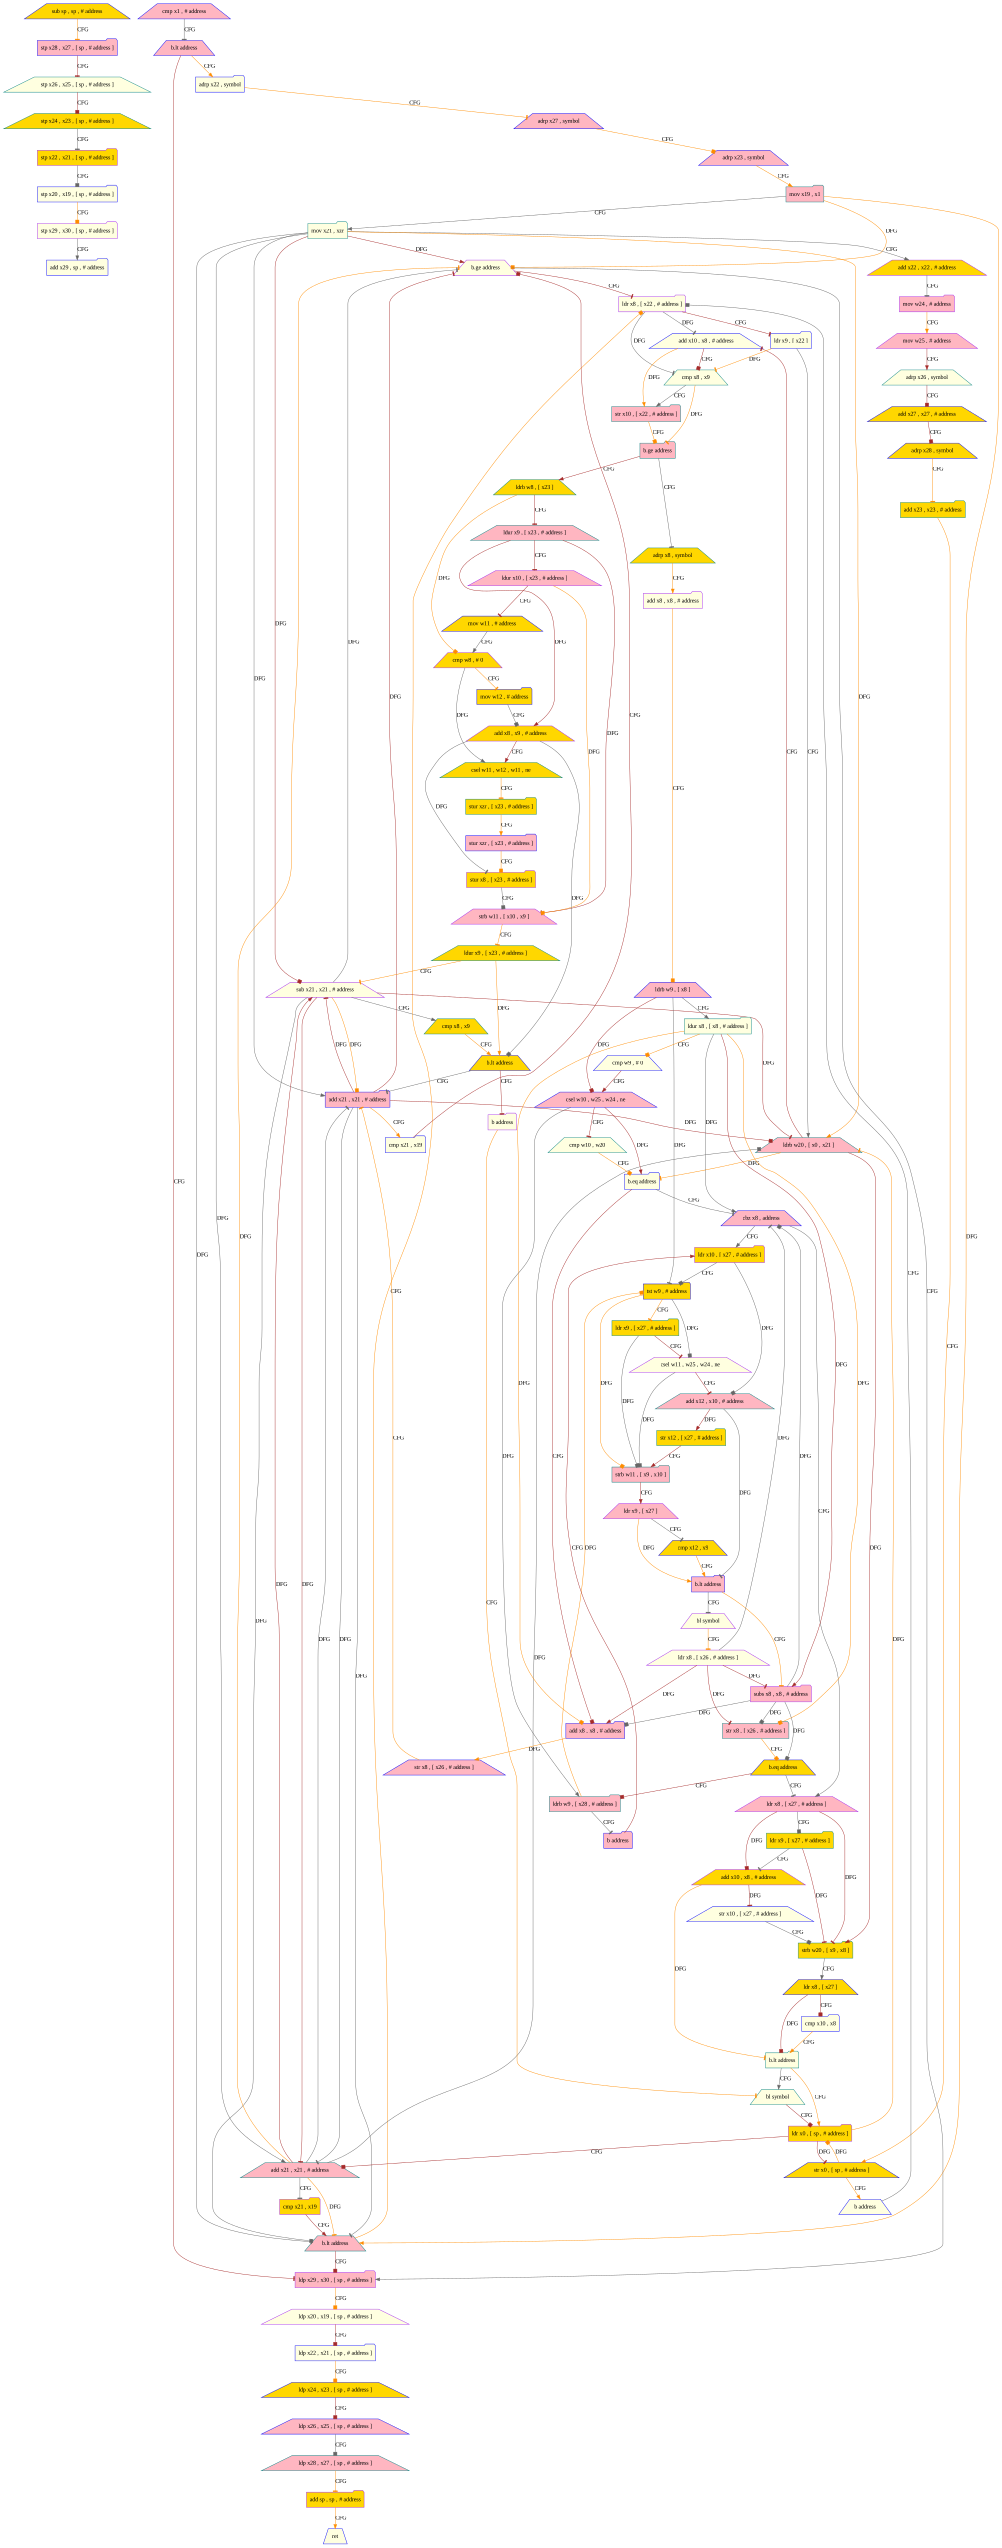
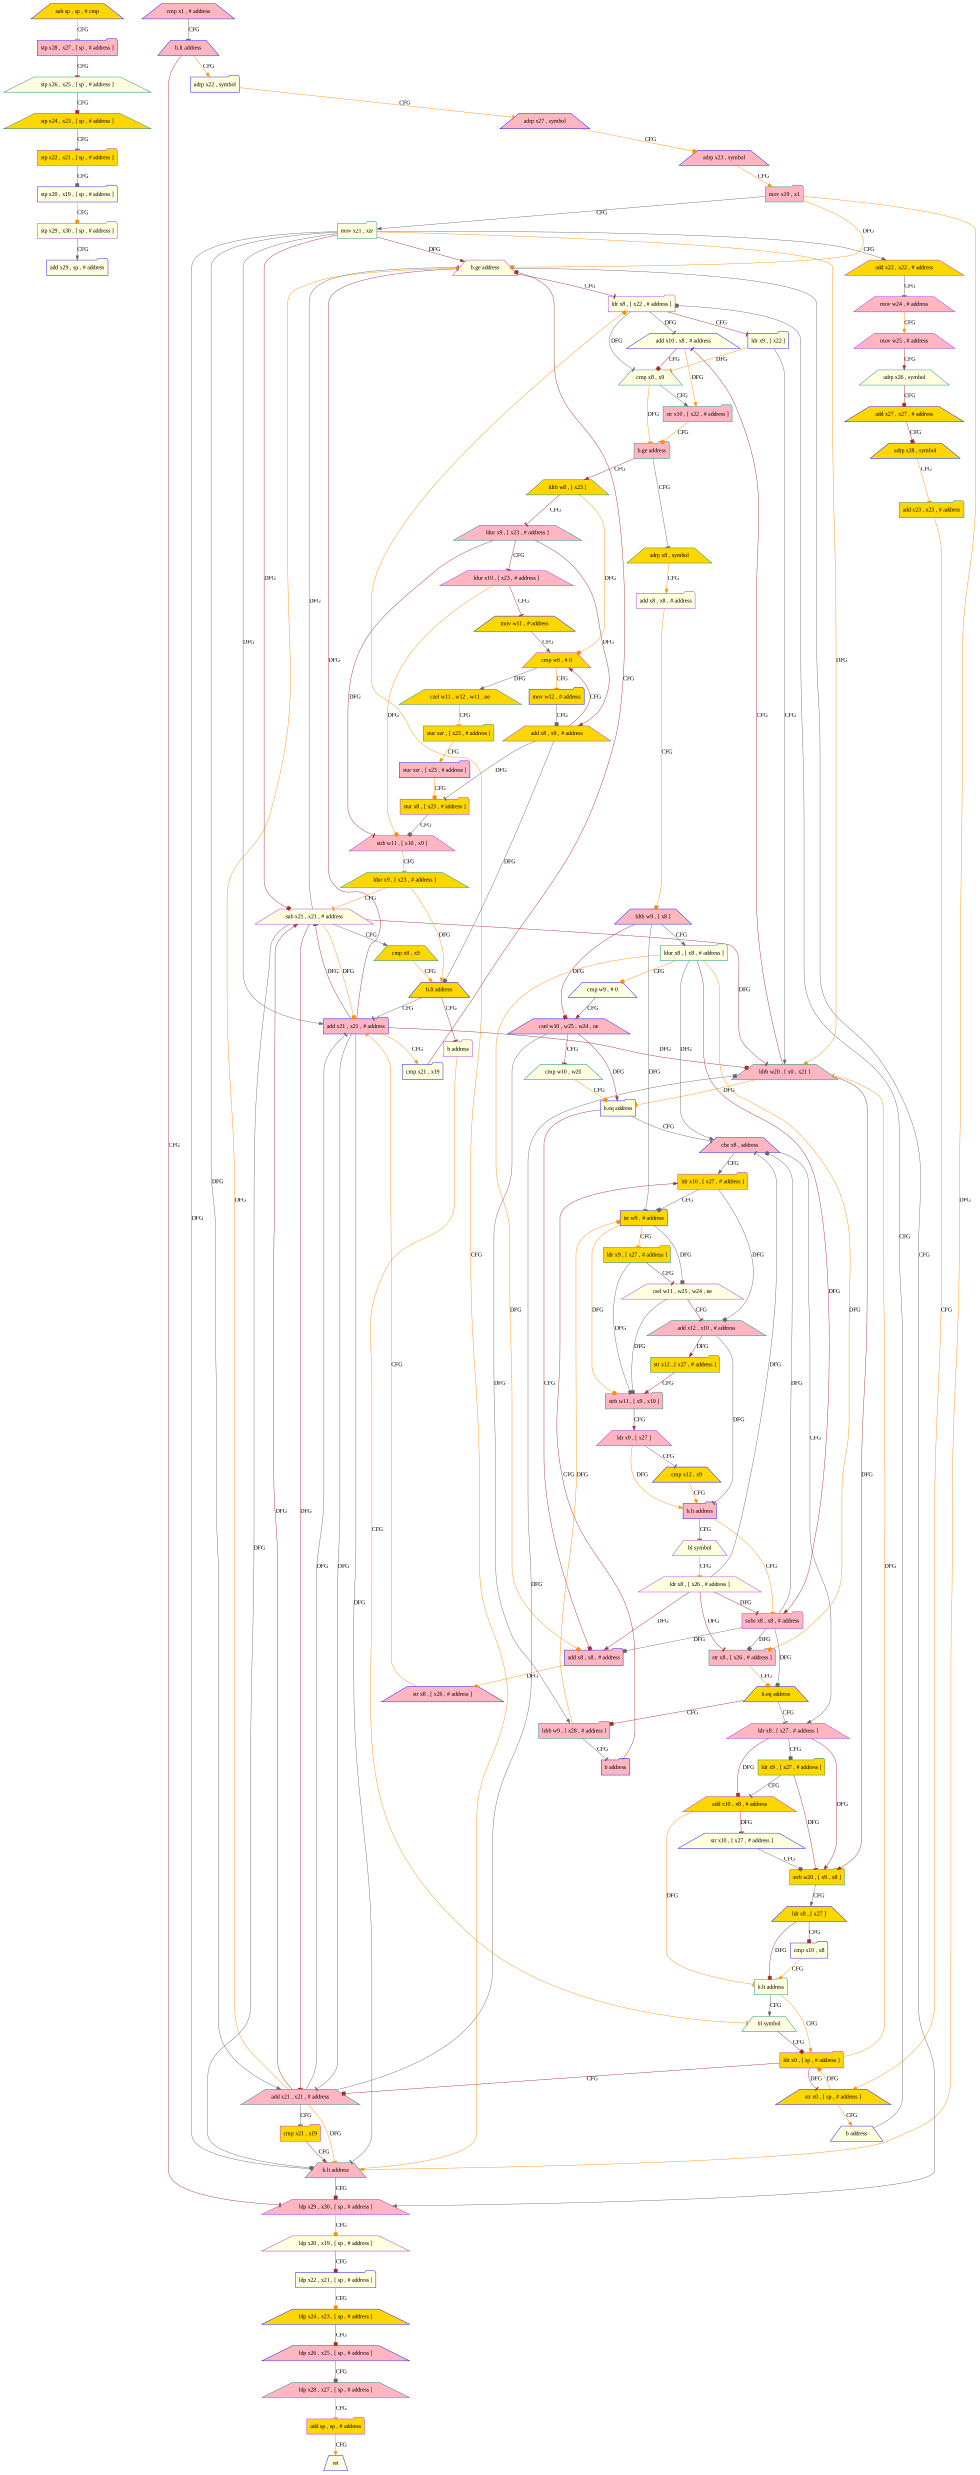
  digraph {
    fontname="Liberation Serif"
    node [color=blue fillcolor=lightpink fontname="Liberation Serif" shape=trapezium style=filled]
    edge [arrowhead=tee color=gray40 fontname="Liberation Serif"]
-   n1 [fillcolor=gold label="sub sp , sp , # address"]
+   n1 [fillcolor=gold label="sub sp , sp , # cmp"]
    n2 [label="stp x28 , x27 , [ sp , # address ]" shape=folder]
    n3 [color=teal fillcolor=lightyellow label="stp x26 , x25 , [ sp , # address ]"]
    n4 [color=teal fillcolor=gold label="stp x24 , x23 , [ sp , # address ]"]
    n5 [color=purple fillcolor=gold label="stp x22 , x21 , [ sp , # address ]" shape=folder]
    n6 [fillcolor=lightyellow label="stp x20 , x19 , [ sp , # address ]" shape=folder]
    n7 [color=purple fillcolor=lightyellow label="stp x29 , x30 , [ sp , # address ]" shape=folder]
    n8 [fillcolor=lightyellow label="add x29 , sp , # address" shape=folder]
    n9 [label="cmp x1 , # address"]
    n10 [label="b.lt address"]
-   n11 [color=purple label="ldp x29 , x30 , [ sp , # address ]" shape=folder]
+   n11 [color=purple label="ldp x29 , x30 , [ sp , # address ]"]
    n12 [fillcolor=lightyellow label="adrp x22 , symbol" shape=folder]
    n13 [color=purple fillcolor=lightyellow label="ldp x20 , x19 , [ sp , # address ]"]
    n14 [label="adrp x27 , symbol"]
    n15 [fillcolor=lightyellow label="ldp x22 , x21 , [ sp , # address ]" shape=folder]
    n16 [label="adrp x23 , symbol"]
    n17 [fillcolor=gold label="ldp x24 , x23 , [ sp , # address ]"]
    n18 [label="ldp x26 , x25 , [ sp , # address ]"]
    n19 [color=teal label="ldp x28 , x27 , [ sp , # address ]"]
    n20 [color=purple fillcolor=gold label="add sp , sp , # address" shape=folder]
    n21 [fillcolor=lightyellow label=ret]
    n22 [color=teal label="mov x19 , x1" shape=folder]
    n23 [color=teal fillcolor=lightyellow label="mov x21 , xzr" shape=folder]
    n24 [color=purple fillcolor=lightyellow label="b.ge address"]
    n25 [color=teal label="b.lt address"]
    n26 [color=purple fillcolor=gold label="add x22 , x22 , # address"]
    n27 [color=teal label="ldrb w20 , [ x0 , x21 ]"]
    n28 [color=purple fillcolor=lightyellow label="sub x21 , x21 , # address"]
    n29 [label="add x21 , x21 , # address" shape=folder]
    n30 [color=teal label="add x21 , x21 , # address"]
    n31 [color=purple fillcolor=lightyellow label="ldr x8 , [ x22 , # address ]" shape=folder]
-   n32 [color=purple label="mov w24 , # address" shape=folder]
+   n32 [color=purple label="mov w24 , # address"]
    n33 [fillcolor=lightyellow label="add x10 , x8 , # address"]
    n34 [fillcolor=lightyellow label="b.eq address" shape=folder]
    n35 [color=teal fillcolor=gold label="strb w20 , [ x9 , x8 ]" shape=folder]
    n36 [color=teal fillcolor=gold label="cmp x8 , x9"]
    n37 [fillcolor=lightyellow label="cmp x21 , x19" shape=folder]
    n38 [color=purple fillcolor=gold label="cmp x21 , x19" shape=folder]
    n39 [color=purple label="mov w25 , # address"]
    n40 [color=teal fillcolor=lightyellow label="adrp x26 , symbol"]
    n41 [fillcolor=gold label="add x27 , x27 , # address"]
    n42 [fillcolor=gold label="adrp x28 , symbol"]
    n43 [color=teal fillcolor=gold label="add x23 , x23 , # address" shape=folder]
    n44 [fillcolor=gold label="str x0 , [ sp , # address ]"]
    n45 [fillcolor=lightyellow label="b address"]
    n46 [color=purple fillcolor=gold label="ldr x0 , [ sp , # address ]" shape=folder]
    n47 [fillcolor=lightyellow label="ldr x9 , [ x22 ]" shape=folder]
    n48 [color=teal fillcolor=lightyellow label="cmp x8 , x9"]
    n49 [color=teal label="str x10 , [ x22 , # address ]" shape=folder]
    n50 [color=teal label="b.ge address" shape=folder]
    n51 [label="add x8 , x8 , # address" shape=folder]
    n52 [label="cbz x8 , address"]
    n53 [fillcolor=gold label="ldr x8 , [ x27 ]"]
    n54 [color=teal fillcolor=gold label="ldrb w8 , [ x23 ]"]
    n55 [color=teal fillcolor=gold label="adrp x8 , symbol"]
    n56 [color=teal label="ldur x9 , [ x23 , # address ]"]
    n57 [color=purple fillcolor=gold label="cmp w8 , # 0"]
    n58 [color=purple fillcolor=lightyellow label="add x8 , x8 , # address" shape=folder]
    n59 [color=purple label="ldur x10 , [ x23 , # address ]"]
    n60 [color=purple fillcolor=gold label="add x8 , x9 , # address"]
    n61 [color=purple label="strb w11 , [ x10 , x9 ]"]
    n62 [fillcolor=gold label="mov w12 , # address" shape=folder]
    n63 [color=teal fillcolor=gold label="csel w11 , w12 , w11 , ne"]
    n64 [label="ldrb w9 , [ x8 ]"]
    n65 [fillcolor=gold label="mov w11 , # address"]
    n66 [color=purple fillcolor=gold label="stur x8 , [ x23 , # address ]" shape=folder]
    n67 [fillcolor=gold label="b.lt address"]
    n68 [color=teal fillcolor=gold label="ldur x9 , [ x23 , # address ]"]
    n69 [color=teal fillcolor=gold label="stur xzr , [ x23 , # address ]" shape=folder]
    n70 [color=purple fillcolor=lightyellow label="b address" shape=folder]
    n71 [label="stur xzr , [ x23 , # address ]" shape=folder]
    n72 [color=teal fillcolor=lightyellow label="bl symbol"]
    n73 [color=teal fillcolor=lightyellow label="ldur x8 , [ x8 , # address ]" shape=folder]
    n74 [label="csel w10 , w25 , w24 , ne"]
    n75 [fillcolor=gold label="tst w9 , # address" shape=folder]
    n76 [fillcolor=lightyellow label="cmp w9 , # 0"]
    n77 [color=purple label="subs x8 , x8 , # address" shape=folder]
    n78 [color=teal label="str x8 , [ x26 , # address ]" shape=folder]
    n79 [color=teal fillcolor=lightyellow label="cmp w10 , w20"]
    n80 [color=teal label="ldrb w9 , [ x28 , # address ]" shape=folder]
    n81 [color=teal label="strb w11 , [ x9 , x10 ]" shape=folder]
    n82 [color=teal fillcolor=gold label="ldr x9 , [ x27 , # address ]" shape=folder]
    n83 [color=purple fillcolor=lightyellow label="csel w11 , w25 , w24 , ne"]
    n84 [label="str x8 , [ x26 , # address ]"]
    n85 [color=purple label="ldr x8 , [ x27 , # address ]"]
    n86 [color=purple fillcolor=gold label="ldr x10 , [ x27 , # address ]" shape=folder]
    n87 [fillcolor=gold label="b.eq address"]
    n88 [color=teal fillcolor=gold label="ldr x9 , [ x27 , # address ]" shape=folder]
    n89 [color=purple fillcolor=gold label="add x10 , x8 , # address"]
    n90 [color=teal label="add x12 , x10 , # address"]
    n91 [fillcolor=lightyellow label="str x10 , [ x27 , # address ]"]
    n92 [color=teal fillcolor=lightyellow label="b.lt address" shape=folder]
    n93 [color=teal fillcolor=gold label="str x12 , [ x27 , # address ]" shape=folder]
    n94 [label="b.lt address" shape=folder]
    n95 [color=purple label="ldr x9 , [ x27 ]"]
    n96 [fillcolor=lightyellow label="cmp x10 , x8" shape=folder]
    n97 [color=purple fillcolor=lightyellow label="bl symbol"]
    n98 [fillcolor=gold label="cmp x12 , x9"]
    n99 [color=purple fillcolor=lightyellow label="ldr x8 , [ x26 , # address ]"]
    n100 [label="b address" shape=folder]
    n1 -> n2 [color=darkorange label=CFG]
    n2 -> n3 [color=brown label=CFG]
    n3 -> n4 [arrowhead=box color=brown label=CFG]
    n4 -> n5 [label=CFG]
    n5 -> n6 [arrowhead=box label=CFG]
    n6 -> n7 [arrowhead=box color=darkorange label=CFG]
    n7 -> n8 [arrowhead=normal label=CFG]
    n9 -> n10 [label=CFG]
    n10 -> n11 [color=brown label=CFG]
    n10 -> n12 [arrowhead=normal color=darkorange label=CFG]
    n11 -> n13 [arrowhead=box color=darkorange label=CFG]
    n12 -> n14 [color=darkorange label=CFG]
    n13 -> n15 [arrowhead=box color=brown label=CFG]
    n14 -> n16 [arrowhead=box color=darkorange label=CFG]
    n15 -> n17 [arrowhead=box color=darkorange label=CFG]
    n16 -> n22 [arrowhead=normal color=darkorange label=CFG]
    n17 -> n18 [arrowhead=box color=brown label=CFG]
    n18 -> n19 [arrowhead=box label=CFG]
    n19 -> n20 [color=darkorange label=CFG]
    n20 -> n21 [arrowhead=normal color=darkorange label=CFG]
    n22 -> n23 [arrowhead=normal label=CFG]
    n22 -> n24 [arrowhead=box color=darkorange label=DFG]
    n22 -> n25 [arrowhead=normal color=darkorange label=DFG]
    n23 -> n24 [arrowhead=normal color=brown label=DFG]
    n23 -> n25 [label=DFG]
    n23 -> n26 [arrowhead=normal label=CFG]
    n23 -> n27 [arrowhead=normal color=darkorange label=DFG]
    n23 -> n28 [arrowhead=box color=brown label=DFG]
    n23 -> n29 [arrowhead=normal label=DFG]
    n23 -> n30 [arrowhead=normal label=DFG]
    n24 -> n11 [arrowhead=normal label=CFG]
    n24 -> n31 [color=brown label=CFG]
    n25 -> n11 [arrowhead=box color=brown label=CFG]
    n25 -> n31 [arrowhead=box color=darkorange label=CFG]
    n26 -> n32 [label=CFG]
    n27 -> n33 [color=brown label=CFG]
    n27 -> n34 [color=darkorange label=DFG]
    n27 -> n35 [arrowhead=normal color=brown label=DFG]
    n28 -> n24 [label=DFG]
    n28 -> n25 [arrowhead=box label=DFG]
    n28 -> n27 [color=brown label=DFG]
    n28 -> n29 [arrowhead=box color=darkorange label=DFG]
    n28 -> n30 [color=brown label=DFG]
    n28 -> n36 [arrowhead=normal label=CFG]
    n29 -> n24 [color=brown label=DFG]
    n29 -> n25 [label=DFG]
    n29 -> n27 [arrowhead=box color=brown label=DFG]
    n29 -> n28 [color=brown label=DFG]
    n29 -> n30 [label=DFG]
    n29 -> n37 [arrowhead=normal color=darkorange label=CFG]
    n30 -> n24 [color=darkorange label=DFG]
    n30 -> n25 [color=darkorange label=DFG]
    n30 -> n27 [arrowhead=box label=DFG]
    n30 -> n28 [arrowhead=normal color=brown label=DFG]
    n30 -> n29 [label=DFG]
    n30 -> n38 [label=CFG]
    n31 -> n33 [label=DFG]
    n31 -> n47 [color=brown label=CFG]
    n31 -> n48 [label=DFG]
    n32 -> n39 [arrowhead=normal color=darkorange label=CFG]
    n33 -> n48 [arrowhead=box color=brown label=CFG]
    n33 -> n49 [arrowhead=normal color=darkorange label=DFG]
    n34 -> n51 [arrowhead=box color=brown label=CFG]
    n34 -> n52 [label=CFG]
    n35 -> n53 [arrowhead=normal label=CFG]
    n36 -> n67 [arrowhead=normal color=darkorange label=CFG]
    n37 -> n24 [arrowhead=box color=brown label=CFG]
    n38 -> n25 [arrowhead=normal color=brown label=CFG]
    n39 -> n40 [arrowhead=normal color=brown label=CFG]
    n40 -> n41 [arrowhead=box color=brown label=CFG]
    n41 -> n42 [arrowhead=box color=brown label=CFG]
    n42 -> n43 [color=darkorange label=CFG]
    n43 -> n44 [arrowhead=normal color=darkorange label=CFG]
    n44 -> n45 [arrowhead=normal color=darkorange label=CFG]
    n44 -> n46 [arrowhead=box color=darkorange label=DFG]
    n45 -> n31 [arrowhead=box label=CFG]
    n46 -> n27 [color=darkorange label=DFG]
    n46 -> n30 [arrowhead=box color=brown label=CFG]
    n46 -> n44 [color=brown label=DFG]
    n47 -> n27 [arrowhead=normal label=CFG]
    n47 -> n48 [color=darkorange label=DFG]
    n48 -> n49 [arrowhead=normal label=CFG]
    n48 -> n50 [color=darkorange label=DFG]
    n49 -> n50 [arrowhead=box color=darkorange label=CFG]
    n50 -> n54 [arrowhead=normal color=brown label=CFG]
    n50 -> n55 [label=CFG]
    n51 -> n84 [arrowhead=normal color=darkorange label=DFG]
    n52 -> n85 [arrowhead=normal label=CFG]
    n52 -> n86 [arrowhead=normal label=CFG]
    n53 -> n92 [arrowhead=box color=brown label=DFG]
    n53 -> n96 [arrowhead=box color=brown label=CFG]
    n54 -> n56 [color=brown label=CFG]
    n54 -> n57 [arrowhead=box color=darkorange label=DFG]
    n55 -> n58 [arrowhead=normal color=darkorange label=CFG]
    n56 -> n59 [color=brown label=CFG]
    n56 -> n60 [arrowhead=normal color=brown label=DFG]
    n56 -> n61 [color=brown label=DFG]
    n57 -> n62 [color=darkorange label=CFG]
    n57 -> n63 [arrowhead=normal label=DFG]
    n58 -> n64 [arrowhead=box color=darkorange label=CFG]
    n59 -> n61 [arrowhead=box color=darkorange label=DFG]
    n59 -> n65 [color=brown label=CFG]
-   n60 -> n63 [arrowhead=normal color=brown label=CFG]
+   n60 -> n57 [arrowhead=normal color=brown label=CFG]
    n60 -> n66 [label=DFG]
    n60 -> n67 [arrowhead=box label=DFG]
    n61 -> n68 [color=darkorange label=CFG]
    n62 -> n60 [arrowhead=box label=CFG]
    n63 -> n69 [color=darkorange label=CFG]
    n64 -> n73 [arrowhead=normal label=CFG]
    n64 -> n74 [arrowhead=box color=brown label=DFG]
    n64 -> n75 [label=DFG]
    n65 -> n57 [arrowhead=normal label=CFG]
    n66 -> n61 [arrowhead=box label=CFG]
    n67 -> n29 [label=CFG]
    n67 -> n70 [color=brown label=CFG]
    n68 -> n28 [color=darkorange label=CFG]
    n68 -> n67 [arrowhead=normal color=darkorange label=DFG]
    n69 -> n71 [arrowhead=normal color=darkorange label=CFG]
    n70 -> n72 [color=darkorange label=CFG]
    n71 -> n66 [arrowhead=box color=darkorange label=CFG]
    n72 -> n46 [arrowhead=box color=brown label=CFG]
    n73 -> n51 [arrowhead=box color=darkorange label=DFG]
    n73 -> n52 [arrowhead=normal label=DFG]
    n73 -> n76 [arrowhead=box color=darkorange label=CFG]
    n73 -> n77 [arrowhead=normal color=brown label=DFG]
    n73 -> n78 [arrowhead=box color=darkorange label=DFG]
    n74 -> n34 [arrowhead=normal color=brown label=DFG]
    n74 -> n79 [color=brown label=CFG]
    n74 -> n80 [arrowhead=normal label=DFG]
    n75 -> n81 [arrowhead=box color=darkorange label=DFG]
    n75 -> n82 [color=darkorange label=CFG]
    n75 -> n83 [arrowhead=box label=DFG]
    n76 -> n74 [arrowhead=normal color=brown label=CFG]
    n77 -> n51 [arrowhead=box label=DFG]
    n77 -> n52 [arrowhead=box label=DFG]
    n77 -> n78 [arrowhead=box label=DFG]
    n77 -> n87 [arrowhead=box label=DFG]
    n78 -> n87 [arrowhead=box color=darkorange label=CFG]
    n79 -> n34 [arrowhead=box color=darkorange label=CFG]
    n80 -> n75 [arrowhead=box color=darkorange label=DFG]
    n80 -> n100 [label=CFG]
    n81 -> n95 [arrowhead=normal color=brown label=CFG]
    n82 -> n81 [arrowhead=box label=DFG]
    n82 -> n83 [color=brown label=CFG]
    n83 -> n81 [arrowhead=box label=DFG]
    n83 -> n90 [color=brown label=CFG]
    n84 -> n29 [color=darkorange label=CFG]
-   n85 -> n35 [color=brown label=DFG]
+   n85 -> n35 [arrowhead=normal color=brown label=DFG]
    n85 -> n88 [arrowhead=box label=CFG]
    n85 -> n89 [arrowhead=box color=brown label=DFG]
    n86 -> n75 [arrowhead=box label=CFG]
    n86 -> n90 [arrowhead=box label=DFG]
    n87 -> n80 [arrowhead=box color=brown label=CFG]
    n87 -> n85 [label=CFG]
    n88 -> n35 [color=brown label=DFG]
    n88 -> n89 [label=CFG]
    n89 -> n91 [color=brown label=DFG]
    n89 -> n92 [color=darkorange label=DFG]
    n90 -> n93 [arrowhead=normal color=brown label=DFG]
    n90 -> n94 [label=DFG]
    n91 -> n35 [arrowhead=box label=CFG]
    n92 -> n46 [arrowhead=normal color=darkorange label=CFG]
    n92 -> n72 [arrowhead=normal label=CFG]
    n93 -> n81 [arrowhead=normal color=brown label=CFG]
    n94 -> n77 [color=darkorange label=CFG]
    n94 -> n97 [label=CFG]
    n95 -> n94 [arrowhead=normal color=darkorange label=DFG]
    n95 -> n98 [label=CFG]
    n96 -> n92 [arrowhead=normal color=darkorange label=CFG]
    n97 -> n99 [color=darkorange label=CFG]
    n98 -> n94 [arrowhead=normal color=darkorange label=CFG]
    n99 -> n51 [arrowhead=normal color=brown label=DFG]
    n99 -> n52 [label=DFG]
    n99 -> n77 [color=brown label=DFG]
    n99 -> n78 [color=brown label=DFG]
    n100 -> n86 [arrowhead=normal color=brown label=CFG]
  }
